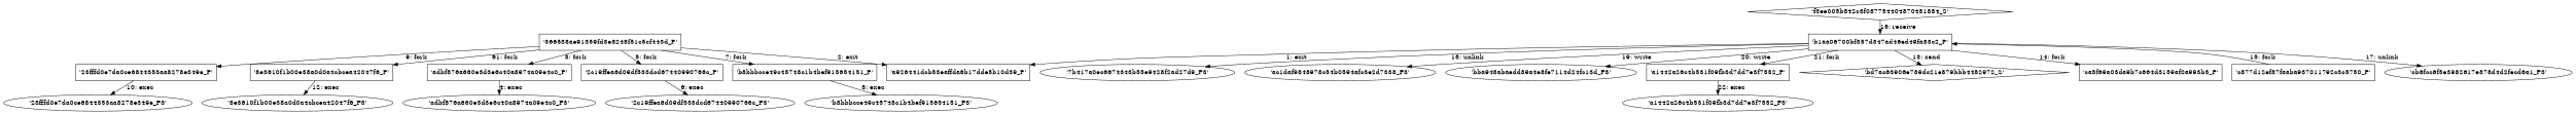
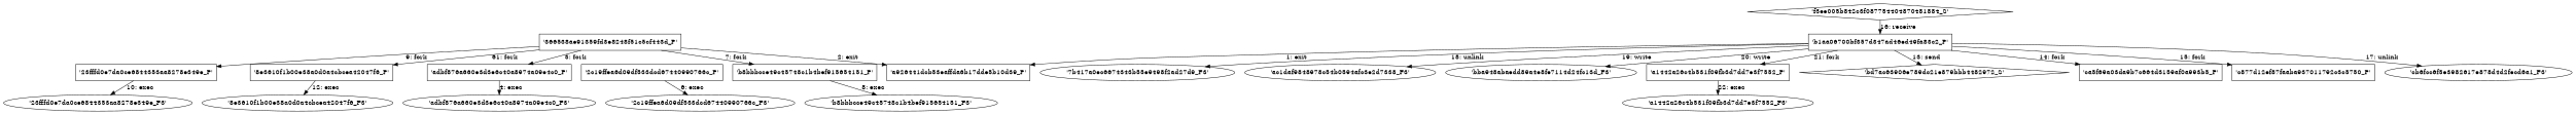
  digraph {
    engine=neato
    fixedsize=false
    fontsize=10
    nodesep=0.3
    rankdir=TB
    ranksep=0
    splines=true
    node [node_type=Process shape=box]
    "'b1aa06700bf357d347ad46ed49fa83c2_P'"
    "'a926441dcb53eaffda6b17dde5b10d39_P'"
    "'bd7ac63906e789dc21e879bbb4482972_S'" [node_type=Socket shape=diamond]
    "'ca5f69a03da9b7c664d3159af0a993b5_P'"
    "'c877d12ef87faaba937011792c3c5750_P'"
    "'cb6fcc6f5e3982617e878d4d2fecd6a1_F3'" [node_type=file shape=ellipse]
-   "'7b417a0ec6674343b55e9498f2ad27d9_F3'" [node_type=file shape=ellipse label="'7b417a0ec6674343b55e9428f2ad27d9_F3'"]
+   "'7b417a0ec6674343b55e9498f2ad27d9_F3'" [node_type=file shape=ellipse]
    "'ac1daf9848978c54b0594afc3e2d7338_F3'" [node_type=file shape=ellipse]
    "'bba948abaedd89a4e8fe7114d24fc13d_F3'" [node_type=file shape=ellipse]
    "'a1442a26c4b531f09fb3d7dd7e3f7552_P'"
    "'a1442a26c4b531f09fb3d7dd7e3f7552_F3'" [node_type=File shape=ellipse]
    "'366538ae91359fd3e8248f51c5cf443d_P'"
    "'adbf876a660e3d3e6c40a8974a09e4c0_P'"
    "'2c19ffea6d09df533dcd67440990766c_P'"
    "'b8bbbcce49c45748c1b4bef915654151_P'"
    "'23fffd0e7da0ce6844353aa8278e349e_P'"
    "'8e3610f1b00e38a0d0a4cbcea42047f6_P'"
    "'adbf876a660e3d3e6c40a8974a09e4c0_F3'" [node_type=File shape=ellipse]
    "'2c19ffea6d09df533dcd67440990766c_F3'" [node_type=File shape=ellipse]
    "'b8bbbcce49c45748c1b4bef915654151_F3'" [node_type=File shape=ellipse]
    "'23fffd0e7da0ce6844353aa8278e349e_F3'" [node_type=File shape=ellipse]
    "'8e3610f1b00e38a0d0a4cbcea42047f6_F3'" [node_type=File shape=ellipse]
    "'f3ee005b842c3f087754404870481884_S'" [node_type=Socket shape=diamond]
    "'b1aa06700bf357d347ad46ed49fa83c2_P'" -> "'a926441dcb53eaffda6b17dde5b10d39_P'" [label="1: exit"]
    "'b1aa06700bf357d347ad46ed49fa83c2_P'" -> "'bd7ac63906e789dc21e879bbb4482972_S'" [label="13: send"]
    "'b1aa06700bf357d347ad46ed49fa83c2_P'" -> "'ca5f69a03da9b7c664d3159af0a993b5_P'" [label="14: fork"]
-   "'c877d12ef87faaba937011792c3c5750_P'" -> "'b1aa06700bf357d347ad46ed49fa83c2_P'" [label="15: fork"]
+   "'b1aa06700bf357d347ad46ed49fa83c2_P'" -> "'c877d12ef87faaba937011792c3c5750_P'" [label="15: fork"]
    "'b1aa06700bf357d347ad46ed49fa83c2_P'" -> "'cb6fcc6f5e3982617e878d4d2fecd6a1_F3'" [label="17: unlink"]
    "'b1aa06700bf357d347ad46ed49fa83c2_P'" -> "'7b417a0ec6674343b55e9498f2ad27d9_F3'" [label="18: unlink"]
    "'b1aa06700bf357d347ad46ed49fa83c2_P'" -> "'ac1daf9848978c54b0594afc3e2d7338_F3'" [label="19: write"]
    "'b1aa06700bf357d347ad46ed49fa83c2_P'" -> "'bba948abaedd89a4e8fe7114d24fc13d_F3'" [label="20: write"]
    "'b1aa06700bf357d347ad46ed49fa83c2_P'" -> "'a1442a26c4b531f09fb3d7dd7e3f7552_P'" [label="21: fork"]
    "'a1442a26c4b531f09fb3d7dd7e3f7552_P'" -> "'a1442a26c4b531f09fb3d7dd7e3f7552_F3'" [label="22: exec"]
    "'366538ae91359fd3e8248f51c5cf443d_P'" -> "'a926441dcb53eaffda6b17dde5b10d39_P'" [label="2: exit"]
    "'366538ae91359fd3e8248f51c5cf443d_P'" -> "'adbf876a660e3d3e6c40a8974a09e4c0_P'" [label="3: fork"]
-   "'366538ae91359fd3e8248f51c5cf443d_P'" -> "'2c19ffea6d09df533dcd67440990766c_P'" [label="5: fork"]
    "'366538ae91359fd3e8248f51c5cf443d_P'" -> "'b8bbbcce49c45748c1b4bef915654151_P'" [label="7: fork"]
    "'366538ae91359fd3e8248f51c5cf443d_P'" -> "'23fffd0e7da0ce6844353aa8278e349e_P'" [label="9: fork"]
    "'366538ae91359fd3e8248f51c5cf443d_P'" -> "'8e3610f1b00e38a0d0a4cbcea42047f6_P'" [label="61: fork"]
    "'adbf876a660e3d3e6c40a8974a09e4c0_P'" -> "'adbf876a660e3d3e6c40a8974a09e4c0_F3'" [label="4: exec"]
    "'2c19ffea6d09df533dcd67440990766c_P'" -> "'2c19ffea6d09df533dcd67440990766c_F3'" [label="6: exec"]
    "'b8bbbcce49c45748c1b4bef915654151_P'" -> "'b8bbbcce49c45748c1b4bef915654151_F3'" [label="8: exec"]
    "'23fffd0e7da0ce6844353aa8278e349e_P'" -> "'23fffd0e7da0ce6844353aa8278e349e_F3'" [label="10: exec"]
    "'8e3610f1b00e38a0d0a4cbcea42047f6_P'" -> "'8e3610f1b00e38a0d0a4cbcea42047f6_F3'" [label="12: exec"]
    "'f3ee005b842c3f087754404870481884_S'" -> "'b1aa06700bf357d347ad46ed49fa83c2_P'" [label="16: receive"]
  }
